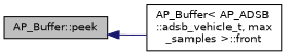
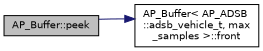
  digraph {
    rankdir=LR
    node [color=black fontname=Helvetica fontsize=10 shape=record style=filled]
    n1 [fillcolor=grey75 fontcolor=black height=0.2 label="AP_Buffer::peek" width=0.4]
    n2 [fillcolor=white height=0.2 label="AP_Buffer\< AP_ADSB\l::adsb_vehicle_t, max\l_samples \>::front" width=0.4]
-   n1 -> n2 [color=midnightblue dir=back fontname=Helvetica fontsize=10 labelfontname=Helvetica labelfontsize=10 style=solid]
+   n2 -> n1 [color=midnightblue dir=back fontname=Helvetica fontsize=10 labelfontname=Helvetica labelfontsize=10 style=solid]
  }
